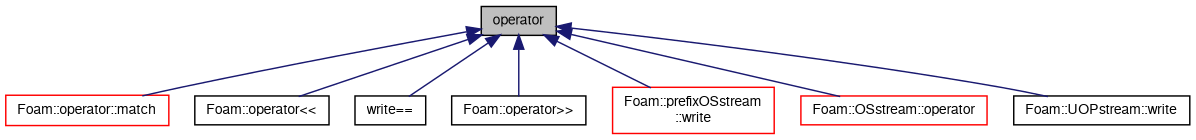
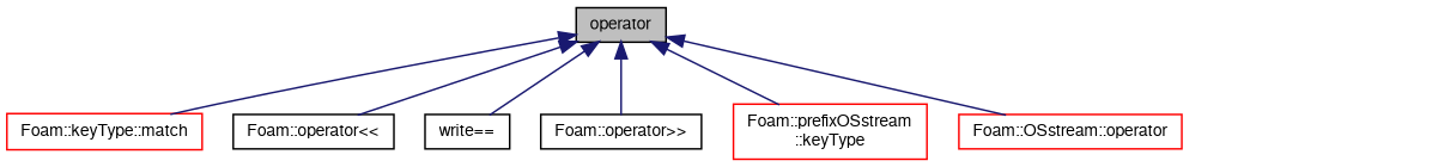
  digraph {
    rankdir=TB
    node [color=black fontname=FreeSans fontsize=10 shape=record]
    edge [color=midnightblue dir=back fontname=FreeSans fontsize=10 labelfontname=FreeSans labelfontsize=10 style=solid]
    n1 [fillcolor=grey75 fontcolor=black height=0.2 label=operator style=filled width=0.4]
-   n2 [color=red height=0.2 label="Foam::operator::match" width=0.4]
+   n2 [color=red height=0.2 label="Foam::keyType::match" width=0.4]
    n3 [height=0.2 label="Foam::operator\<\<" width=0.4]
    n4 [height=0.2 label="write==" width=0.4]
    n5 [height=0.2 label="Foam::operator\>\>" width=0.4]
-   n6 [color=red height=0.2 label="Foam::prefixOSstream\l::write" width=0.4]
+   n6 [color=red height=0.2 label="Foam::prefixOSstream\l::keyType" width=0.4]
    n7 [color=red height=0.2 label="Foam::OSstream::operator" width=0.4]
-   n8 [height=0.2 label="Foam::UOPstream::write" width=0.4]
    n1 -> n2
    n1 -> n3
    n1 -> n4
    n1 -> n5
    n1 -> n6
    n1 -> n7
-   n1 -> n8
  }
